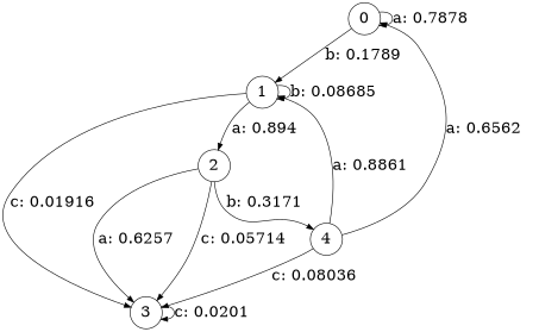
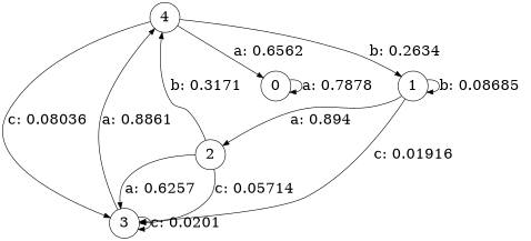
  digraph {
    node [fontsize=24 shape=circle]
    edge [fontsize=24]
    0
    1
    3
    2
    4
    0 -> 0 [label="a: 0.7878   "]
-   0 -> 1 [label="b: 0.1789   "]
    1 -> 1 [label="b: 0.08685  "]
    1 -> 3 [label="c: 0.01916  "]
    1 -> 2 [label="a: 0.894    "]
    3 -> 3 [label="c: 0.0201   "]
+   3 -> 4 [label="a: 0.8861   "]
    2 -> 3 [label="a: 0.6257   "]
    2 -> 3 [label="c: 0.05714  "]
    2 -> 4 [label="b: 0.3171   "]
    4 -> 0 [label="a: 0.6562   "]
-   4 -> 1 [label="a: 0.8861   "]
+   4 -> 1 [label="b: 0.2634   "]
    4 -> 3 [label="c: 0.08036  "]
  }
